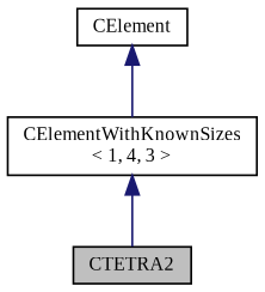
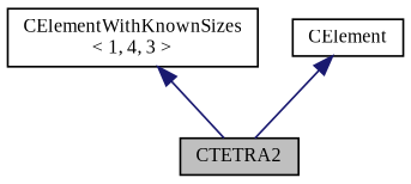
  digraph {
    fontname="Liberation Serif"
    node [color=black fillcolor=white fontname="Liberation Serif" fontsize=10 shape=record style=filled]
    edge [color=midnightblue dir=back fontname="Liberation Serif" fontsize=10 labelfontname=Helvetica labelfontsize=10 style=solid]
    n1 [fillcolor=grey75 fontcolor=black height=0.2 label=CTETRA2 width=0.4]
    n2 [height=0.2 label="CElementWithKnownSizes\l\< 1, 4, 3 \>" width=0.4]
    n3 [height=0.2 label=CElement width=0.4]
    n2 -> n1
-   n3 -> n2
+   n3 -> n1
  }
